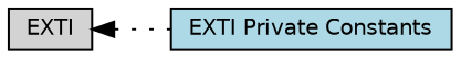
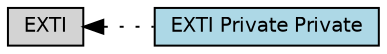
  digraph {
    rankdir=LR
    node [color=black fontname=Helvetica fontsize=10 shape=box style=filled]
    n1 [fillcolor=lightgrey height=0.2 label=EXTI width=0.4]
-   n2 [fillcolor=lightblue fontcolor=black height=0.2 label="EXTI Private Constants" width=0.4]
+   n2 [fillcolor=lightblue fontcolor=black height=0.2 label="EXTI Private Private" width=0.4]
    n1 -> n2 [dir=back fontname=Helvetica fontsize=10 labelfontname=Helvetica labelfontsize=10 shape=plaintext style=dotted color=black]
  }
